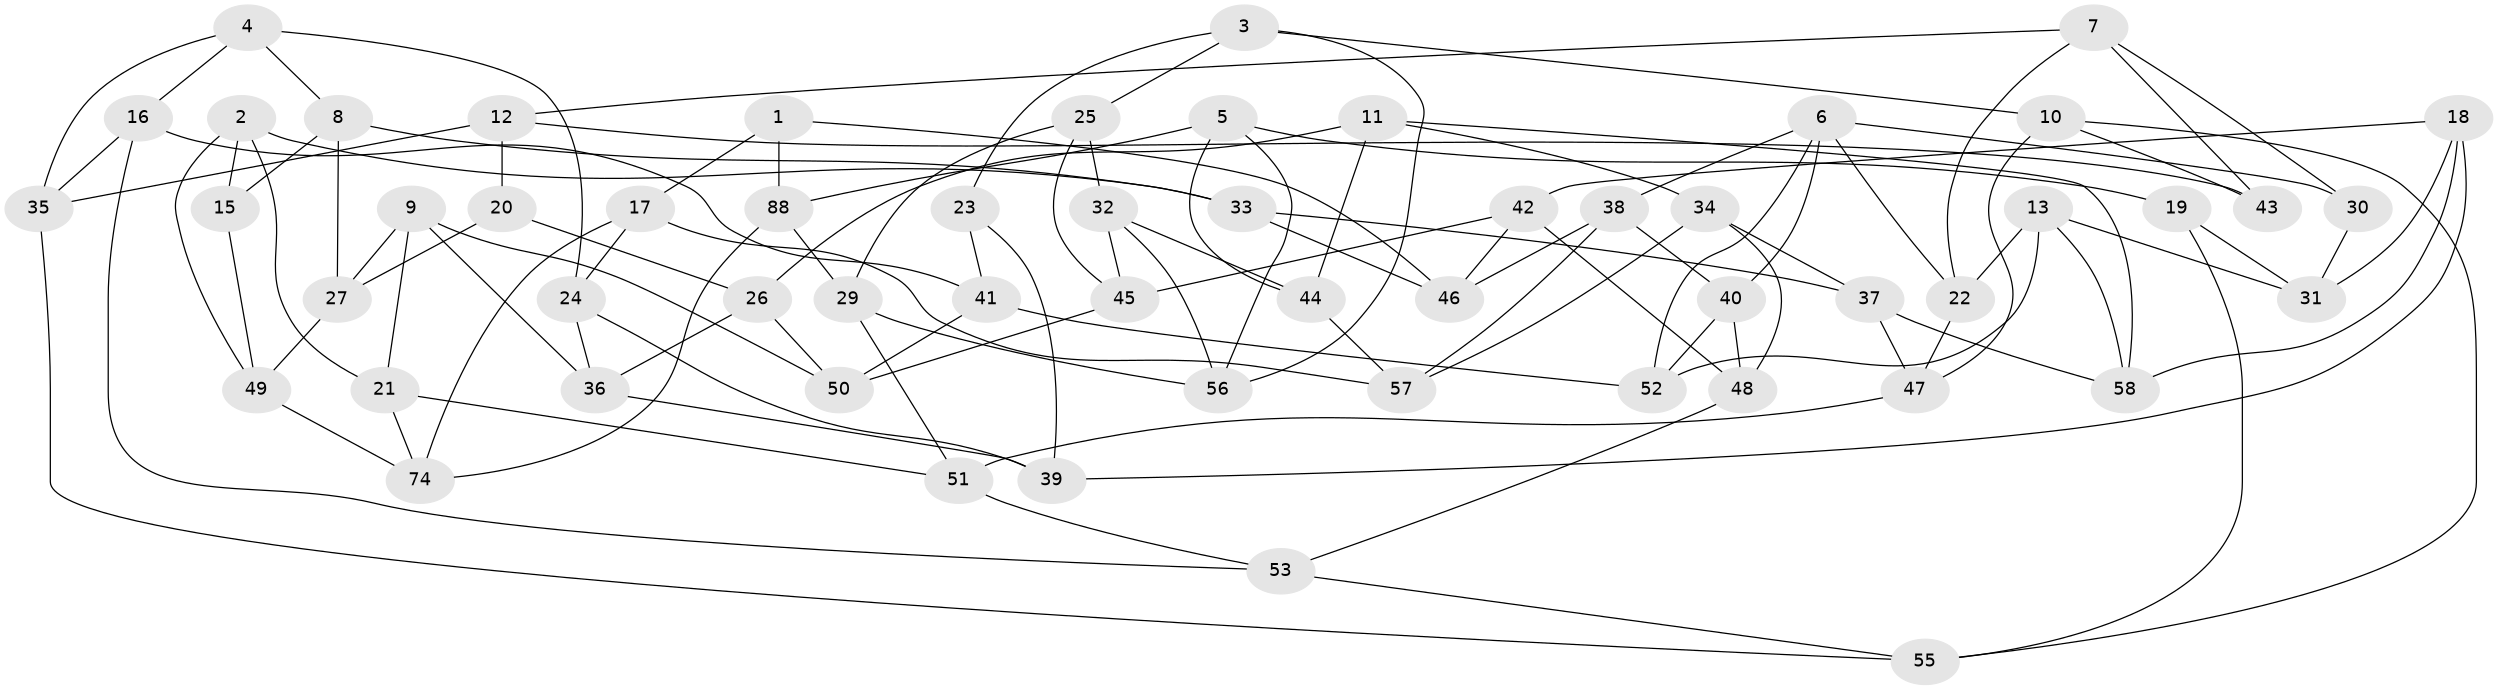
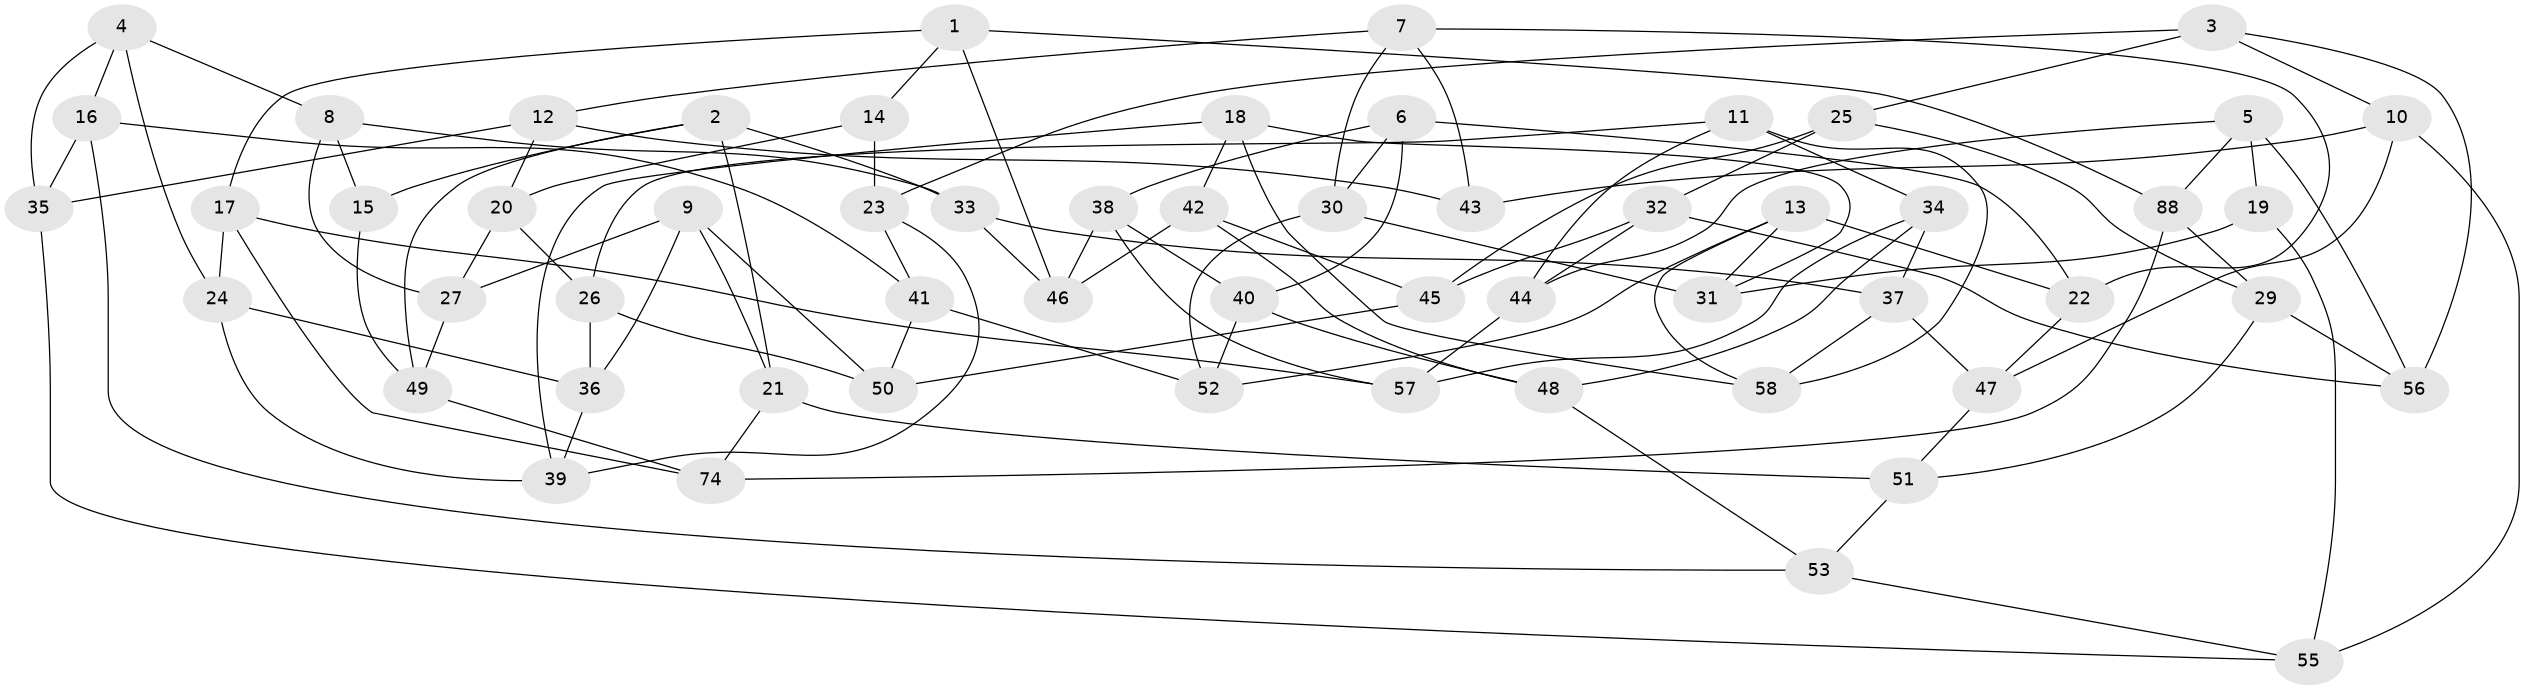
  graph {
    fontname="DejaVu Sans"
    node [color=gray90 fontname="DejaVu Sans" style=filled]
    edge [fontname="DejaVu Sans"]
    1
+   14
    17
    n4 [label=88]
    46
    23
    20
    24
    n9 [label=74]
    57
    29
    2
    15
    21
    33
    49
    51
    37
    3
    10
    25
    56
    43
    47
    55
    41
    39
    32
    45
    4
    8
    16
    35
    27
    53
    36
    5
    19
    44
    31
    6
    22
    30
    38
    40
    52
    48
    7
    12
    9
    50
    11
    26
    34
    58
    13
    18
    42
+   1 -- 14
    1 -- 17
    1 -- n4
    1 -- 46
+   14 -- 23
+   14 -- 20
    17 -- 24
    17 -- n9
    17 -- 57
    n4 -- n9
    n4 -- 29
    23 -- 41
    23 -- 39
    20 -- 27
    20 -- 26
    24 -- 39
    24 -- 36
    29 -- 51
    29 -- 56
    2 -- 15
    2 -- 21
    2 -- 33
    2 -- 49
    15 -- 49
    21 -- n9
    21 -- 51
    33 -- 46
    33 -- 37
    49 -- n9
    51 -- 53
    37 -- 47
    37 -- 58
    3 -- 23
    3 -- 10
    3 -- 25
    3 -- 56
    10 -- 43
    10 -- 47
    10 -- 55
    25 -- 29
    25 -- 32
    25 -- 45
    47 -- 51
    41 -- 52
    41 -- 50
    32 -- 56
    32 -- 45
    32 -- 44
    45 -- 50
    4 -- 24
    4 -- 8
    4 -- 16
    4 -- 35
    8 -- 15
    8 -- 33
    8 -- 27
    16 -- 41
    16 -- 35
    16 -- 53
    35 -- 55
    27 -- 49
    53 -- 55
    36 -- 39
    5 -- n4
    5 -- 56
    5 -- 19
    5 -- 44
    19 -- 55
    19 -- 31
    44 -- 57
    6 -- 22
    6 -- 30
    6 -- 38
    6 -- 40
    22 -- 47
    30 -- 31
-   6 -- 52
+   30 -- 52
    38 -- 46
    38 -- 57
    38 -- 40
    40 -- 52
    40 -- 48
    48 -- 53
    7 -- 43
    7 -- 22
    7 -- 30
    7 -- 12
    12 -- 20
    12 -- 43
    12 -- 35
    9 -- 21
    9 -- 27
    9 -- 36
    9 -- 50
    11 -- 44
    11 -- 26
    11 -- 34
    11 -- 58
    26 -- 36
    26 -- 50
    34 -- 57
    34 -- 37
    34 -- 48
    13 -- 31
    13 -- 22
    13 -- 52
    13 -- 58
    18 -- 39
    18 -- 31
    18 -- 58
    18 -- 42
    42 -- 46
    42 -- 45
    42 -- 48
  }
